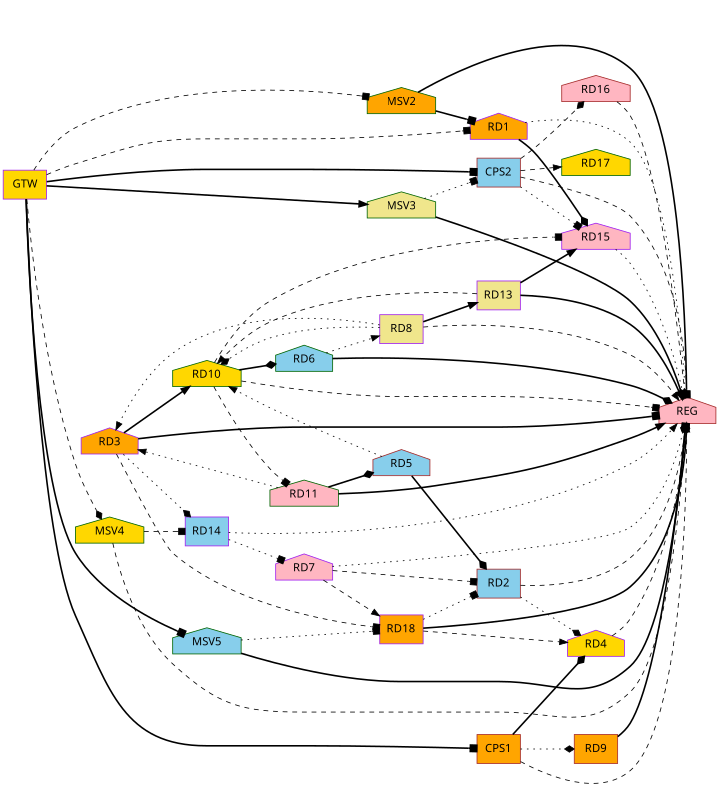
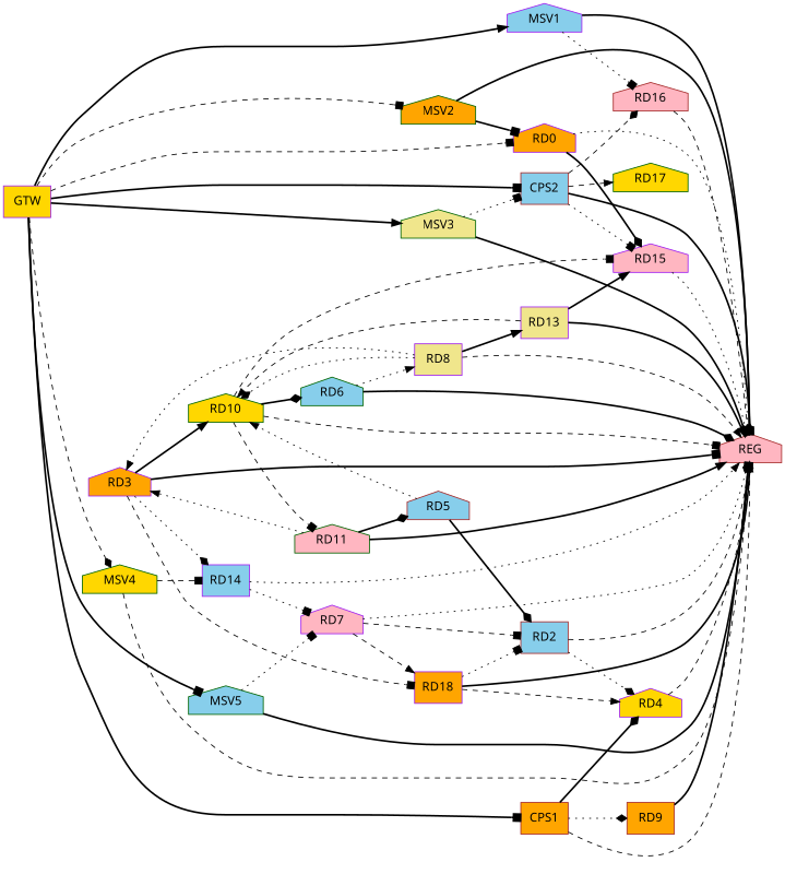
  strict digraph {
    fontname="Noto Sans"
    rankdir=LR
    node [color=purple fillcolor=skyblue fontname="Noto Sans" shape=house style=filled]
    edge [arrowhead=box fontname="Noto Sans" style=bold]
-   n1 [fillcolor=orange label=RD1]
+   n1 [fillcolor=orange label=RD0]
    n2 [fillcolor=lightpink label=RD15]
    n3 [color=brown fillcolor=lightpink label=REG]
    n4 [color=brown label=RD2 shape=box]
    n5 [fillcolor=gold label=RD4]
    n6 [fillcolor=orange label=RD3]
    n7 [color=darkgreen fillcolor=gold label=RD10]
    n8 [fillcolor=orange label=RD18 shape=box]
    n9 [label=RD14 shape=box]
    n10 [color=darkgreen label=RD6]
    n11 [color=darkgreen fillcolor=lightpink label=RD11]
    n12 [fillcolor=lightpink label=RD7]
    n13 [color=brown label=RD5]
    n14 [fillcolor=khaki label=RD8 shape=box]
    n15 [fillcolor=khaki label=RD13 shape=box]
    n16 [color=brown fillcolor=orange label=RD9 shape=box]
    n17 [color=brown fillcolor=lightpink label=RD16]
    n18 [color=darkgreen fillcolor=gold label=RD17]
    n19 [color=brown fillcolor=orange label=CPS1 shape=box]
    n20 [color=brown label=CPS2 shape=box]
    n21 [fillcolor=gold label=GTW shape=box]
+   n22 [label=MSV1]
    n23 [color=darkgreen fillcolor=orange label=MSV2]
    n24 [color=darkgreen fillcolor=khaki label=MSV3]
    n25 [color=darkgreen fillcolor=gold label=MSV4]
    n26 [color=darkgreen label=MSV5]
    n1 -> n2 [arrowhead=diamond]
    n1 -> n3 [style=dotted]
    n2 -> n3 [arrowhead=normal style=dotted]
    n4 -> n3 [arrowhead=normal style=dashed]
    n4 -> n5 [arrowhead=diamond style=dotted]
    n5 -> n3 [style=dashed]
    n6 -> n3
    n6 -> n7 [arrowhead=normal]
    n6 -> n8 [style=dashed]
    n6 -> n9 [arrowhead=diamond style=dotted]
    n7 -> n2 [style=dashed]
    n7 -> n3 [style=dashed]
    n7 -> n10 [arrowhead=diamond]
    n7 -> n11 [style=dashed]
    n8 -> n3 [arrowhead=normal]
    n8 -> n4 [style=dotted]
    n8 -> n5 [arrowhead=normal style=dashed]
    n9 -> n3 [arrowhead=normal style=dotted]
    n9 -> n12 [style=dotted]
    n10 -> n3 [arrowhead=diamond]
    n10 -> n14 [arrowhead=normal style=dotted]
    n11 -> n3 [arrowhead=normal]
    n11 -> n6 [arrowhead=normal style=dotted]
    n11 -> n13 [arrowhead=diamond]
    n12 -> n3 [arrowhead=diamond style=dotted]
    n12 -> n4 [style=dashed]
    n12 -> n8 [arrowhead=normal style=dashed]
    n13 -> n4 [arrowhead=diamond]
    n13 -> n7 [arrowhead=normal style=dotted]
    n14 -> n3 [arrowhead=normal style=dashed]
    n14 -> n6 [arrowhead=normal style=dotted]
    n14 -> n7 [arrowhead=diamond style=dotted]
    n14 -> n15 [arrowhead=normal]
    n15 -> n2 [arrowhead=normal]
    n15 -> n3 [arrowhead=normal]
    n15 -> n7 [arrowhead=normal style=dashed]
    n16 -> n3
    n17 -> n3 [arrowhead=diamond style=dashed]
    n19 -> n3 [arrowhead=diamond style=dashed]
    n19 -> n5 [arrowhead=diamond]
    n19 -> n16 [arrowhead=diamond style=dotted]
    n20 -> n2 [style=dotted]
-   n20 -> n3 [style=dashed]
+   n20 -> n3
    n20 -> n17 [arrowhead=diamond style=dashed]
    n20 -> n18 [arrowhead=normal style=dashed]
    n21 -> n1 [style=dashed]
    n21 -> n19
    n21 -> n20
+   n21 -> n22 [arrowhead=normal]
    n21 -> n23 [style=dashed]
    n21 -> n24 [arrowhead=normal]
    n21 -> n25 [arrowhead=diamond style=dashed]
    n21 -> n26
+   n22 -> n3 [arrowhead=diamond]
+   n22 -> n17 [style=dotted]
    n23 -> n1
    n23 -> n3
    n24 -> n3 [arrowhead=diamond]
    n24 -> n20 [style=dotted]
    n25 -> n3 [style=dashed]
    n25 -> n9 [style=dashed]
    n26 -> n3
-   n26 -> n8 [style=dotted]
+   n26 -> n12 [style=dotted]
  }
